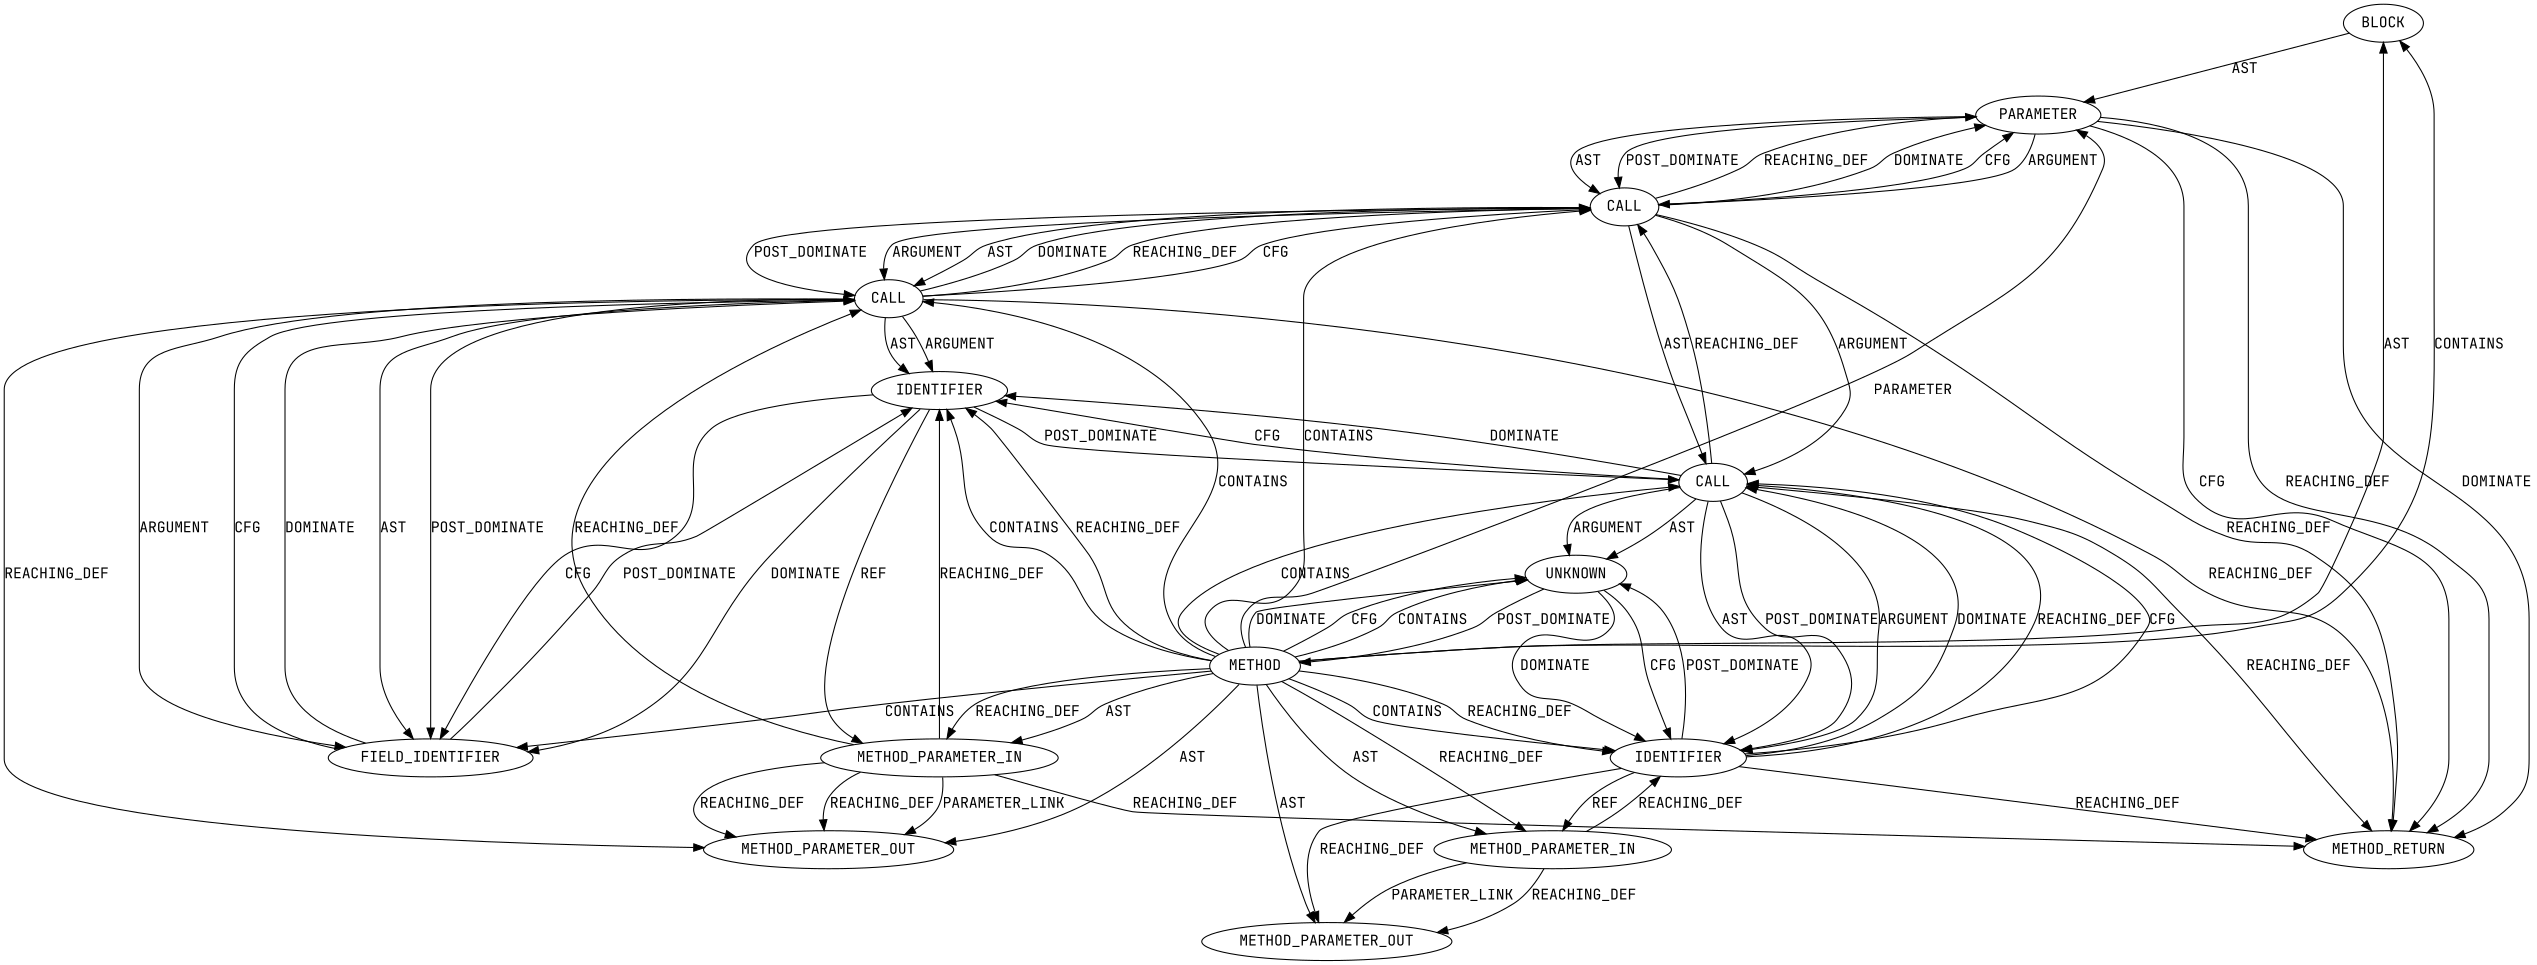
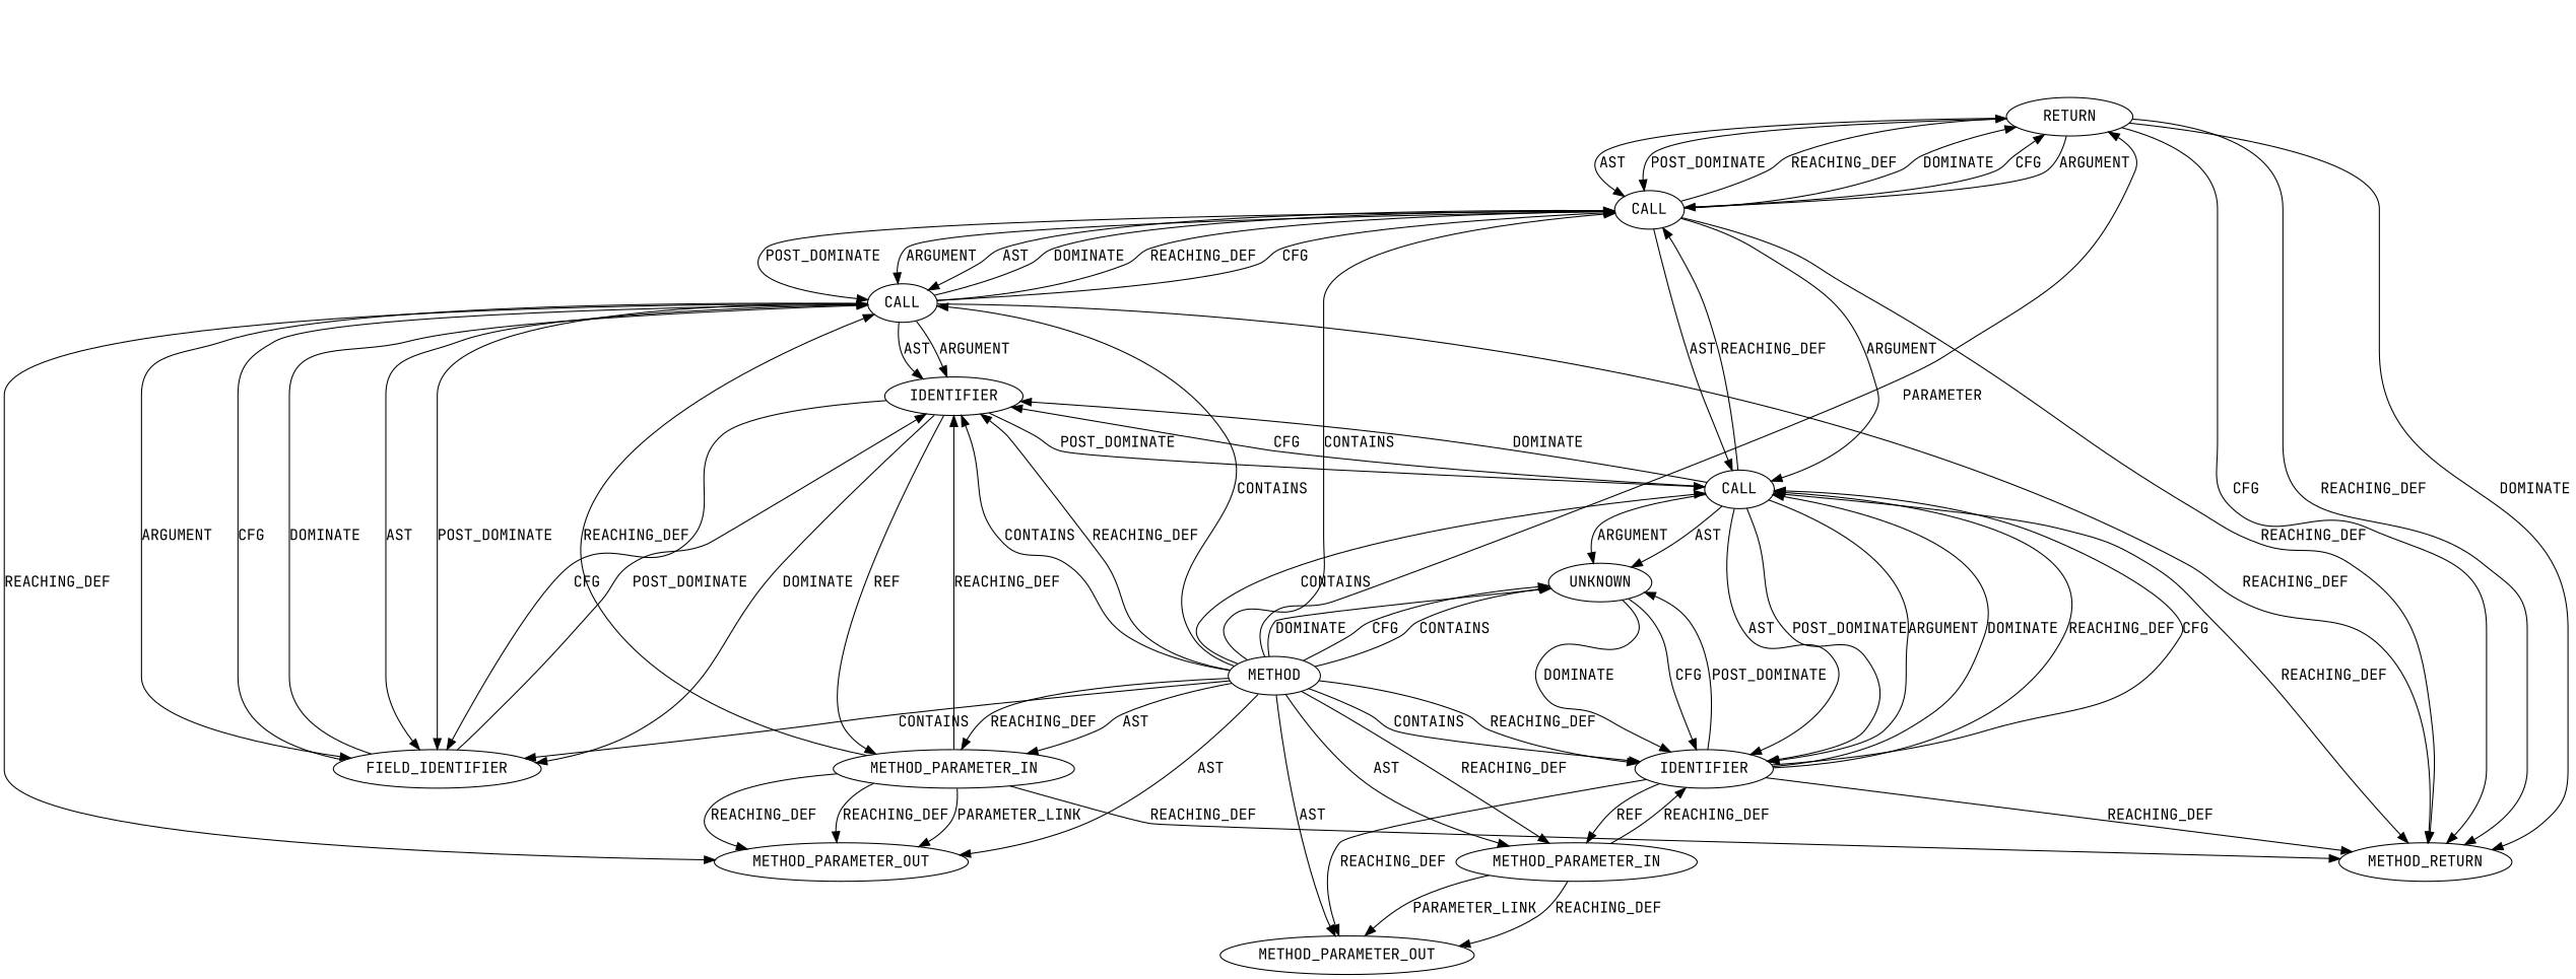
  digraph {
    fontname="JetBrains Mono"
    node [CODE="const struct tls_cipher_desc *cipher_desc" COLUMN_NUMBER=9 LINE_NUMBER=91 ORDER=1 TYPE_FULL_NAME="<empty>" fontname="JetBrains Mono"]
    edge [fontname="JetBrains Mono"]
-   n1 [ARGUMENT_INDEX=-1 CODE="{\n	return (char *)crypto_info + cipher_desc->key_offset;\n}" COLUMN_NUMBER=1 LINE_NUMBER=90 ORDER=3 TYPE_FULL_NAME=void label=BLOCK]
-   n2 [ARGUMENT_INDEX=-1 CODE="return (char *)crypto_info + cipher_desc->key_offset;" COLUMN_NUMBER=2 label=PARAMETER TYPE_FULL_NAME=""]
+   n2 [ARGUMENT_INDEX=-1 CODE="return (char *)crypto_info + cipher_desc->key_offset;" COLUMN_NUMBER=2 label=RETURN TYPE_FULL_NAME=""]
    n3 [ARGUMENT_INDEX=-1 CODE="(char *)crypto_info + cipher_desc->key_offset" DISPATCH_TYPE=STATIC_DISPATCH METHOD_FULL_NAME="<operator>.addition" NAME="<operator>.addition" label=CALL]
    n4 [CODE=RET COLUMN_NUMBER=1 EVALUATION_STRATEGY=BY_VALUE LINE_NUMBER=88 ORDER=4 TYPE_FULL_NAME="char*" label=METHOD_RETURN]
    n5 [ARGUMENT_INDEX=1 CODE="(char *)crypto_info" DISPATCH_TYPE=STATIC_DISPATCH METHOD_FULL_NAME="<operator>.cast" NAME="<operator>.cast" label=CALL]
    n6 [ARGUMENT_INDEX=2 CODE="cipher_desc->key_offset" COLUMN_NUMBER=31 DISPATCH_TYPE=STATIC_DISPATCH METHOD_FULL_NAME="<operator>.indirectFieldAccess" NAME="<operator>.indirectFieldAccess" ORDER=2 label=CALL]
    n7 [ARGUMENT_INDEX=2 CODE=crypto_info COLUMN_NUMBER=17 NAME=crypto_info ORDER=2 TYPE_FULL_NAME="tls_crypto_info*" label=IDENTIFIER]
    n8 [ARGUMENT_INDEX=1 CODE="char *" COLUMN_NUMBER=10 CONTAINED_REF="<empty>" PARSER_TYPE_NAME=CASTTypeId label=UNKNOWN]
    n9 [ARGUMENT_INDEX=1 CODE=cipher_desc COLUMN_NUMBER=31 NAME=cipher_desc TYPE_FULL_NAME="tls_cipher_desc*" label=IDENTIFIER]
    n10 [ARGUMENT_INDEX=2 CANONICAL_NAME=key_offset CODE=key_offset COLUMN_NUMBER=31 ORDER=2 label=FIELD_IDENTIFIER TYPE_FULL_NAME=""]
    n11 [EVALUATION_STRATEGY=BY_VALUE INDEX=2 IS_VARIADIC=false LINE_NUMBER=89 NAME=cipher_desc ORDER=2 TYPE_FULL_NAME="tls_cipher_desc*" label=METHOD_PARAMETER_OUT]
    n12 [CODE="struct tls_crypto_info *crypto_info" COLUMN_NUMBER=37 EVALUATION_STRATEGY=BY_VALUE INDEX=1 IS_VARIADIC=false LINE_NUMBER=88 NAME=crypto_info TYPE_FULL_NAME="tls_crypto_info*" label=METHOD_PARAMETER_IN]
    n13 [CODE="struct tls_crypto_info *crypto_info" COLUMN_NUMBER=37 EVALUATION_STRATEGY=BY_VALUE INDEX=1 IS_VARIADIC=false LINE_NUMBER=88 NAME=crypto_info TYPE_FULL_NAME="tls_crypto_info*" label=METHOD_PARAMETER_OUT]
    n14 [AST_PARENT_FULL_NAME="tls.h:<global>" AST_PARENT_TYPE=TYPE_DECL CODE="static inline char *crypto_info_key(struct tls_crypto_info *crypto_info,\n				    const struct tls_cipher_desc *cipher_desc)\n{\n	return (char *)crypto_info + cipher_desc->key_offset;\n}" COLUMN_NUMBER=1 COLUMN_NUMBER_END=1 FILENAME="tls.h" FULL_NAME=crypto_info_key IS_EXTERNAL=false LINE_NUMBER=88 LINE_NUMBER_END=92 NAME=crypto_info_key ORDER=7 SIGNATURE="char* crypto_info_key (tls_crypto_info*,tls_cipher_desc*)" label=METHOD TYPE_FULL_NAME=""]
    n15 [EVALUATION_STRATEGY=BY_VALUE INDEX=2 IS_VARIADIC=false LINE_NUMBER=89 NAME=cipher_desc ORDER=2 TYPE_FULL_NAME="tls_cipher_desc*" label=METHOD_PARAMETER_IN]
-   n1 -> n2 [label=AST]
    n2 -> n3 [label=ARGUMENT]
    n2 -> n3 [label=AST]
    n2 -> n3 [label=POST_DOMINATE]
    n2 -> n4 [label=DOMINATE]
    n2 -> n4 [label=CFG]
    n2 -> n4 [VARIABLE="<RET>" label=REACHING_DEF]
    n3 -> n2 [VARIABLE="(char *)crypto_info + cipher_desc->key_offset" label=REACHING_DEF]
    n3 -> n2 [label=DOMINATE]
    n3 -> n2 [label=CFG]
    n3 -> n4 [VARIABLE="(char *)crypto_info + cipher_desc->key_offset" label=REACHING_DEF]
    n3 -> n5 [label=ARGUMENT]
    n3 -> n5 [label=AST]
    n3 -> n6 [label=POST_DOMINATE]
    n3 -> n6 [label=ARGUMENT]
    n3 -> n6 [label=AST]
    n5 -> n3 [VARIABLE="(char *)crypto_info" label=REACHING_DEF]
    n5 -> n4 [VARIABLE="(char *)crypto_info" label=REACHING_DEF]
    n5 -> n7 [label=POST_DOMINATE]
    n5 -> n7 [label=ARGUMENT]
    n5 -> n7 [label=AST]
    n5 -> n8 [label=AST]
    n5 -> n8 [label=ARGUMENT]
    n5 -> n9 [label=CFG]
    n5 -> n9 [label=DOMINATE]
    n6 -> n3 [label=DOMINATE]
    n6 -> n3 [VARIABLE="cipher_desc->key_offset" label=REACHING_DEF]
    n6 -> n3 [label=CFG]
    n6 -> n4 [VARIABLE="cipher_desc->key_offset" label=REACHING_DEF]
    n6 -> n9 [label=AST]
    n6 -> n9 [label=ARGUMENT]
    n6 -> n10 [label=POST_DOMINATE]
    n6 -> n10 [label=AST]
    n6 -> n10 [label=ARGUMENT]
    n6 -> n11 [VARIABLE="cipher_desc->key_offset" label=REACHING_DEF]
    n7 -> n4 [VARIABLE=crypto_info label=REACHING_DEF]
    n7 -> n5 [label=DOMINATE]
    n7 -> n5 [VARIABLE=crypto_info label=REACHING_DEF]
    n7 -> n5 [label=CFG]
    n7 -> n8 [label=POST_DOMINATE]
    n7 -> n12 [label=REF]
    n7 -> n13 [VARIABLE=crypto_info label=REACHING_DEF]
    n8 -> n7 [label=DOMINATE]
    n8 -> n7 [label=CFG]
-   n8 -> n14 [label=POST_DOMINATE]
    n9 -> n5 [label=POST_DOMINATE]
    n9 -> n10 [label=DOMINATE]
    n9 -> n10 [label=CFG]
    n9 -> n15 [label=REF]
    n10 -> n6 [label=CFG]
    n10 -> n6 [label=DOMINATE]
    n10 -> n9 [label=POST_DOMINATE]
    n12 -> n7 [VARIABLE=crypto_info label=REACHING_DEF]
    n12 -> n13 [label=PARAMETER_LINK]
    n12 -> n13 [VARIABLE=crypto_info label=REACHING_DEF]
-   n14 -> n1 [label=AST]
-   n14 -> n1 [label=CONTAINS]
    n14 -> n2 [label=PARAMETER]
    n14 -> n3 [label=CONTAINS]
    n14 -> n5 [label=CONTAINS]
    n14 -> n6 [label=CONTAINS]
    n14 -> n7 [label=CONTAINS]
    n14 -> n7 [label=REACHING_DEF]
    n14 -> n8 [label=DOMINATE]
    n14 -> n8 [label=CFG]
    n14 -> n8 [label=CONTAINS]
    n14 -> n9 [label=REACHING_DEF]
    n14 -> n9 [label=CONTAINS]
    n14 -> n10 [label=CONTAINS]
    n14 -> n11 [label=AST]
    n14 -> n12 [label=REACHING_DEF]
    n14 -> n12 [label=AST]
    n14 -> n13 [label=AST]
    n14 -> n15 [label=REACHING_DEF]
    n14 -> n15 [label=AST]
    n15 -> n4 [VARIABLE=cipher_desc label=REACHING_DEF]
    n15 -> n6 [VARIABLE=cipher_desc label=REACHING_DEF]
    n15 -> n9 [VARIABLE=cipher_desc label=REACHING_DEF]
    n15 -> n11 [VARIABLE=cipher_desc label=REACHING_DEF]
    n15 -> n11 [VARIABLE=cipher_desc label=REACHING_DEF]
    n15 -> n11 [label=PARAMETER_LINK]
  }
